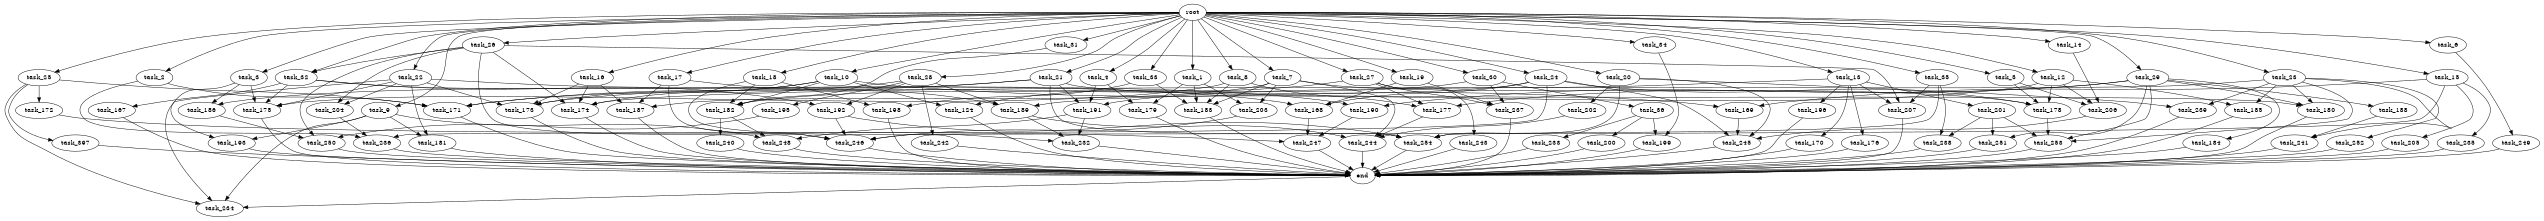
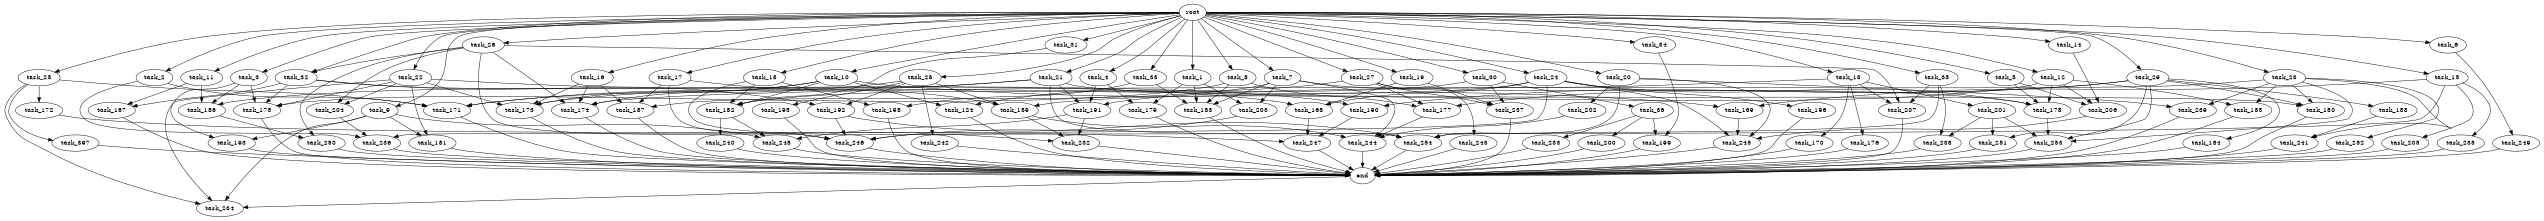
  digraph {
    root
    task_1
    task_2
    task_3
    task_4
    task_5
    task_6
    task_7
    task_8
    task_9
    task_10
+   task_11
    task_12
    task_13
    task_14
    task_15
    task_16
    task_17
    task_18
    task_19
    task_20
    task_21
    task_22
    task_23
    task_24
    task_25
    task_26
    task_27
    task_28
    task_29
    task_30
    task_31
    task_32
    task_33
    task_34
    task_35
    task_179
    task_183
    task_203
    task_171
    task_236
    task_175
    task_186
    task_193
    task_191
    task_178
    task_206
    task_249
    task_187
    task_244
    task_177
    task_181
    task_234
    task_248
    task_169
    task_173
    task_174
    task_182
    n59 [label=task_124]
    task_167
    task_185
    task_189
    task_170
    task_176
    task_201
    task_207
    task_205
    task_235
    task_246
    task_198
    task_232
    task_168
    task_237
    task_202
    task_239
    task_245
    task_254
    task_180
    task_190
    task_204
    task_241
    task_252
    task_253
    task_196
    task_172
    n86 [label=task_397]
    task_250
    task_243
    task_192
    task_195
    task_242
    task_184
    task_188
    task_251
    task_36
    task_199
    task_238
    task_200
    task_233
    end
    task_240
    task_247
    root -> task_1
    root -> task_2
    root -> task_3
    root -> task_4
    root -> task_5
    root -> task_6
    root -> task_7
    root -> task_8
    root -> task_9
    root -> task_10
+   root -> task_11
    root -> task_12
    root -> task_13
    root -> task_14
    root -> task_15
    root -> task_16
    root -> task_17
    root -> task_18
    root -> task_19
    root -> task_20
    root -> task_21
    root -> task_22
    root -> task_23
    root -> task_24
    root -> task_25
    root -> task_26
    root -> task_27
    root -> task_28
    root -> task_29
    root -> task_30
    root -> task_31
    root -> task_32
    root -> task_33
    root -> task_34
    root -> task_35
    task_1 -> task_179
    task_1 -> task_183
    task_1 -> task_203
    task_2 -> task_171
    task_2 -> task_236
    task_3 -> task_175
    task_3 -> task_186
    task_3 -> task_193
    task_4 -> task_179
    task_4 -> task_191
    task_5 -> task_178
    task_5 -> task_206
    task_6 -> task_249
    task_7 -> task_183
    task_7 -> task_203
    task_7 -> task_178
    task_7 -> task_187
    task_7 -> task_244
    task_8 -> task_183
    task_8 -> task_175
    task_8 -> task_177
    task_9 -> task_193
    task_9 -> task_181
    task_9 -> task_234
    task_9 -> task_248
    task_10 -> task_169
    task_10 -> task_173
    task_10 -> task_174
    task_10 -> task_182
    task_10 -> n59
+   task_11 -> task_186
+   task_11 -> task_167
    task_12 -> task_178
    task_12 -> task_206
    task_12 -> task_185
    task_12 -> task_189
    task_13 -> task_191
    task_13 -> task_170
    task_13 -> task_176
    task_13 -> task_201
    task_13 -> task_207
    task_14 -> task_206
    task_15 -> task_169
    task_15 -> task_205
    task_15 -> task_235
    task_15 -> task_246
    task_16 -> task_187
    task_16 -> task_173
    task_16 -> task_174
    task_17 -> task_187
    task_17 -> task_189
    task_17 -> task_246
    task_18 -> task_182
    task_18 -> task_198
    task_18 -> task_232
    task_19 -> task_168
    task_19 -> task_237
    task_20 -> task_202
    task_20 -> task_239
    task_20 -> task_245
    task_20 -> task_254
    task_21 -> task_171
    task_21 -> task_186
    task_21 -> task_191
    task_21 -> task_254
    task_21 -> task_180
    task_22 -> task_175
    task_22 -> task_181
    task_22 -> task_234
    task_22 -> task_173
    task_22 -> task_190
    task_22 -> task_204
    task_23 -> task_174
    task_23 -> task_185
    task_23 -> task_239
    task_23 -> task_180
    task_23 -> task_241
    task_23 -> task_252
    task_23 -> task_253
    task_24 -> task_236
    task_24 -> task_178
    task_24 -> task_182
    task_24 -> task_168
    task_24 -> task_245
-   task_13 -> task_196
+   task_24 -> task_196
    task_25 -> task_171
    task_25 -> task_234
    task_25 -> task_172
    task_25 -> n86
    task_26 -> task_32
    task_26 -> task_174
    task_26 -> task_207
    task_26 -> task_246
    task_26 -> task_204
    task_26 -> task_250
    task_27 -> task_177
    task_27 -> n59
    task_27 -> task_237
    task_27 -> task_243
    task_28 -> task_171
    task_28 -> task_189
    task_28 -> task_192
    task_28 -> task_195
    task_28 -> task_242
    task_29 -> task_177
    task_29 -> task_180
    task_29 -> task_190
    task_29 -> task_253
    task_29 -> task_184
    task_29 -> task_188
    task_29 -> task_251
    task_30 -> task_173
    task_30 -> task_237
    task_30 -> task_36
    task_31 -> task_182
    task_32 -> task_175
    task_32 -> task_167
    task_32 -> task_168
    task_32 -> task_192
    task_33 -> task_183
    task_33 -> task_198
    task_34 -> task_199
    task_35 -> task_207
    task_35 -> task_254
    task_35 -> task_238
    task_179 -> end
    task_183 -> end
    task_203 -> task_246
    task_171 -> end
    task_236 -> end
    task_175 -> end
    task_186 -> task_250
    task_193 -> end
    task_191 -> task_248
    task_191 -> task_232
    task_178 -> task_253
    task_206 -> task_245
    task_249 -> end
    task_187 -> end
    task_244 -> end
    task_177 -> task_244
    task_181 -> end
    task_248 -> end
    task_169 -> task_245
    task_173 -> end
    task_174 -> end
    task_182 -> task_248
    task_182 -> task_240
    n59 -> end
    task_167 -> end
    task_185 -> end
    task_189 -> task_244
    task_189 -> task_232
    task_170 -> end
    task_176 -> end
    task_201 -> task_253
    task_201 -> task_251
    task_201 -> task_238
    task_207 -> end
    task_205 -> end
    task_235 -> end
    task_246 -> end
    task_198 -> end
    task_232 -> end
    task_168 -> task_247
    task_237 -> end
    task_202 -> task_244
    task_239 -> end
    task_245 -> end
    task_254 -> end
    task_180 -> end
    task_190 -> task_247
    task_204 -> task_236
    task_241 -> end
    task_252 -> end
    task_253 -> end
    task_196 -> end
    task_172 -> task_247
    n86 -> end
    task_250 -> end
    task_243 -> end
    task_192 -> task_246
    task_192 -> task_254
-   task_195 -> task_250
+   task_195 -> end
    task_242 -> end
    task_184 -> end
    task_188 -> task_241
    task_251 -> end
    task_36 -> task_199
    task_36 -> task_200
    task_36 -> task_233
    task_199 -> end
    task_238 -> end
    task_200 -> end
    task_233 -> end
    end -> task_234
    task_240 -> end
    task_247 -> end
  }
